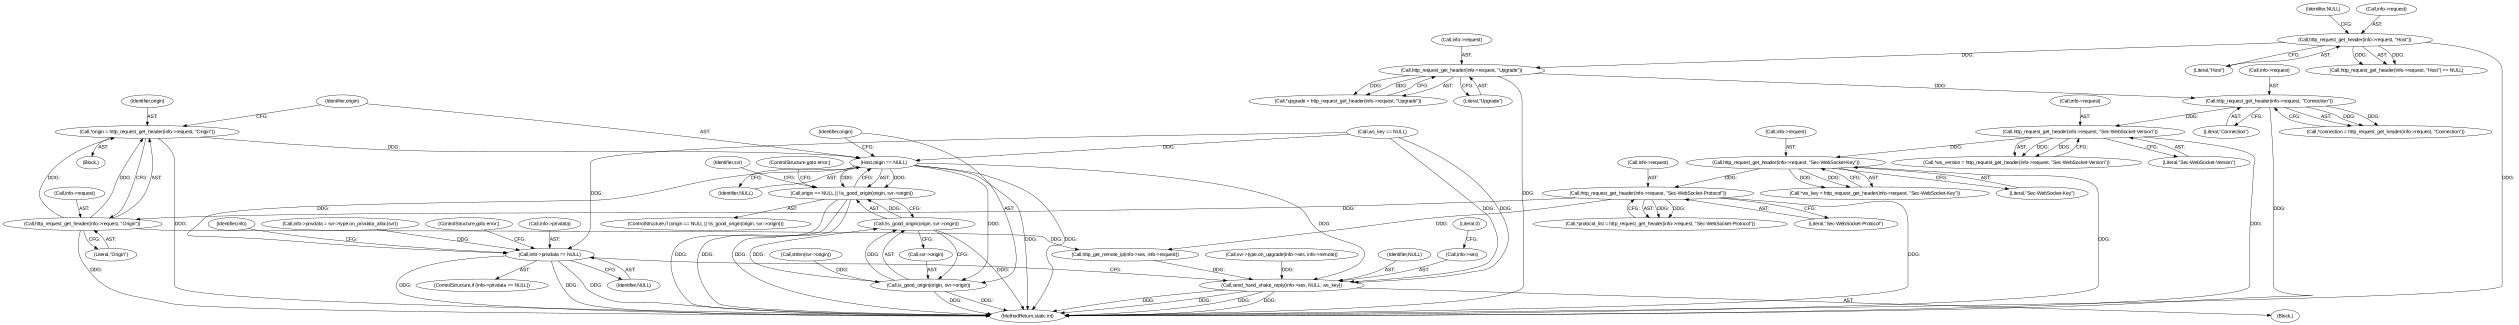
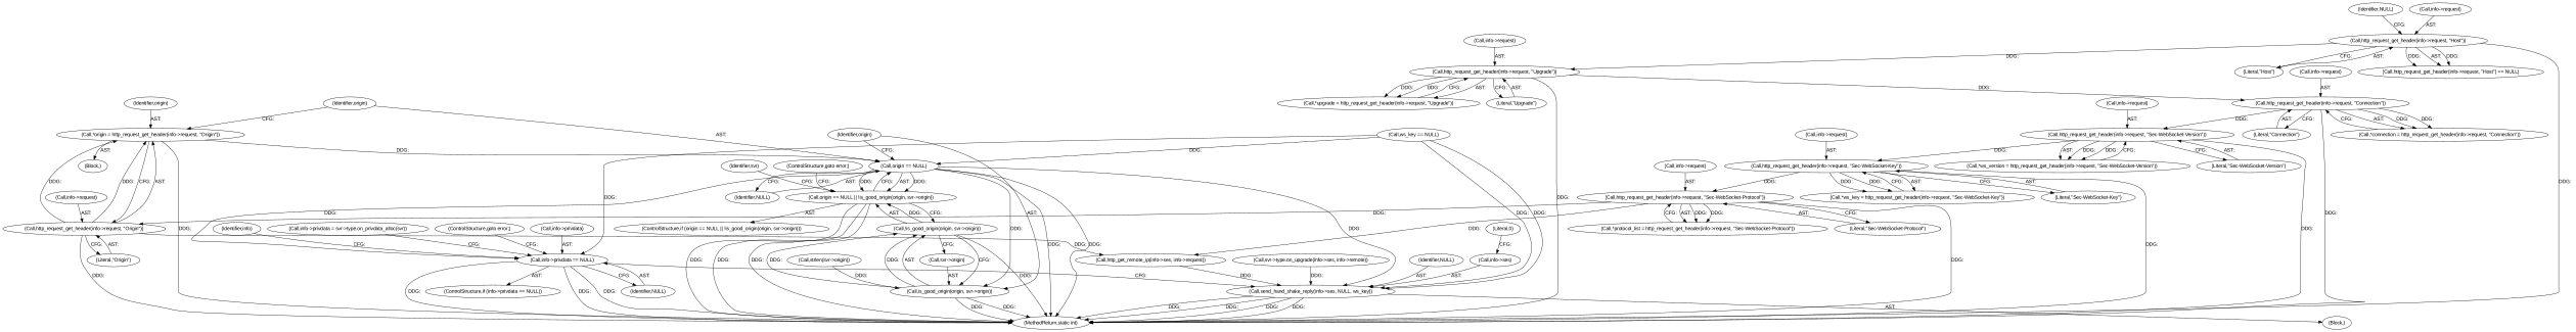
  digraph {
    fontname="Liberation Sans"
    node [fontname="Liberation Sans"]
    edge [fontname="Liberation Sans"]
    n1 [label="(Call,*origin = http_request_get_header(info->request, \"Origin\"))"]
    n2 [label="(Call,http_request_get_header(info->request, \"Origin\"))"]
-   n3 [label="(Host,origin == NULL)"]
+   n3 [label="(Call,origin == NULL)"]
    n4 [label="(MethodReturn,static int)"]
    n5 [label="(Block,)"]
    n6 [label="(Call,http_get_remote_ip(info->ses, info->request))"]
    n7 [label="(Literal,\"Origin\")"]
    n8 [label="(Call,origin == NULL || !is_good_origin(origin, svr->origin))"]
    n9 [label="(Call,is_good_origin(origin, svr->origin))"]
    n10 [label="(Call,info->privdata == NULL)"]
    n11 [label="(Call,send_hand_shake_reply(info->ses, NULL, ws_key))"]
    n12 [label="(Identifier,NULL)"]
    n13 [label="(Call,http_request_get_header(info->request, \"Sec-WebSocket-Protocol\"))"]
    n14 [label="(Call,*protocol_list = http_request_get_header(info->request, \"Sec-WebSocket-Protocol\"))"]
    n15 [label="(Literal,\"Sec-WebSocket-Protocol\")"]
    n16 [label="(Call,http_request_get_header(info->request, \"Sec-WebSocket-Key\"))"]
    n17 [label="(Call,*ws_key = http_request_get_header(info->request, \"Sec-WebSocket-Key\"))"]
    n18 [label="(Literal,\"Sec-WebSocket-Key\")"]
    n19 [label="(Call,http_request_get_header(info->request, \"Sec-WebSocket-Version\"))"]
    n20 [label="(Literal,\"Sec-WebSocket-Version\")"]
    n21 [label="(Call,*ws_version = http_request_get_header(info->request, \"Sec-WebSocket-Version\"))"]
    n22 [label="(Call,http_request_get_header(info->request, \"Connection\"))"]
    n23 [label="(Call,*connection = http_request_get_header(info->request, \"Connection\"))"]
    n24 [label="(Literal,\"Connection\")"]
    n25 [label="(Call,http_request_get_header(info->request, \"Upgrade\"))"]
    n26 [label="(Literal,\"Upgrade\")"]
    n27 [label="(Call,*upgrade = http_request_get_header(info->request, \"Upgrade\"))"]
    n28 [label="(Call,http_request_get_header(info->request, \"Host\"))"]
    n29 [label="(Literal,\"Host\")"]
    n30 [label="(Call,http_request_get_header(info->request, \"Host\") == NULL)"]
    n31 [label="(Call,!is_good_origin(origin, svr->origin))"]
    n32 [label="(ControlStructure,if (origin == NULL || !is_good_origin(origin, svr->origin)))"]
    n33 [label="(Identifier,NULL)"]
    n34 [label="(ControlStructure,if (info->privdata == NULL))"]
    n35 [label="(Block,)"]
    n36 [label="(Call,svr->origin)"]
    n37 [label="(ControlStructure,goto error;)"]
    n38 [label="(Identifier,info)"]
    n39 [label="(Call,svr->type.on_upgrade(info->ses, info->remote))"]
    n40 [label="(Call,info->request)"]
    n41 [label="(Call,strlen(svr->origin))"]
    n42 [label="(ControlStructure,goto error;)"]
    n43 [label="(Identifier,NULL)"]
    n44 [label="(Call,info->privdata)"]
    n45 [label="(Literal,0)"]
    n46 [label="(Call,info->ses)"]
    n47 [label="(Call,info->request)"]
    n48 [label="(Call,ws_key == NULL)"]
    n49 [label="(Identifier,origin)"]
    n50 [label="(Identifier,NULL)"]
    n51 [label="(Identifier,origin)"]
    n52 [label="(Call,info->request)"]
    n53 [label="(Call,info->privdata = svr->type.on_privdata_alloc(svr))"]
    n54 [label="(Call,info->request)"]
    n55 [label="(Call,info->request)"]
    n56 [label="(Call,info->request)"]
    n57 [label="(Identifier,origin)"]
    n58 [label="(Identifier,svr)"]
    n59 [label="(Call,info->request)"]
    n1 -> n2 [label="CFG: "]
    n1 -> n3 [label="DDG: "]
    n1 -> n4 [label="DDG: "]
    n1 -> n5 [label="AST: "]
    n2 -> n1 [label="AST: "]
    n2 -> n1 [label="DDG: "]
    n2 -> n1 [label="DDG: "]
    n2 -> n4 [label="DDG: "]
    n2 -> n6 [label="DDG: "]
    n2 -> n7 [label="CFG: "]
    n3 -> n4 [label="DDG: "]
    n3 -> n4 [label="DDG: "]
    n3 -> n8 [label="AST: "]
    n3 -> n8 [label="DDG: "]
    n3 -> n8 [label="DDG: "]
    n3 -> n9 [label="DDG: "]
    n3 -> n10 [label="DDG: "]
    n3 -> n11 [label="DDG: "]
    n3 -> n12 [label="CFG: "]
    n6 -> n11 [label="DDG: "]
    n7 -> n2 [label="AST: "]
    n8 -> n3 [label="CFG: "]
    n8 -> n4 [label="DDG: "]
    n8 -> n4 [label="DDG: "]
    n8 -> n4 [label="DDG: "]
    n8 -> n31 [label="CFG: "]
    n8 -> n32 [label="AST: "]
    n9 -> n4 [label="DDG: "]
    n9 -> n4 [label="DDG: "]
    n9 -> n31 [label="AST: "]
    n9 -> n31 [label="DDG: "]
    n9 -> n31 [label="DDG: "]
    n10 -> n4 [label="DDG: "]
    n10 -> n4 [label="DDG: "]
    n10 -> n4 [label="DDG: "]
    n10 -> n11 [label="CFG: "]
    n10 -> n33 [label="CFG: "]
    n10 -> n34 [label="AST: "]
    n11 -> n4 [label="DDG: "]
    n11 -> n4 [label="DDG: "]
    n11 -> n4 [label="DDG: "]
    n11 -> n4 [label="DDG: "]
    n11 -> n35 [label="AST: "]
    n12 -> n3 [label="AST: "]
    n13 -> n2 [label="DDG: "]
    n13 -> n4 [label="DDG: "]
    n13 -> n6 [label="DDG: "]
    n13 -> n14 [label="AST: "]
    n13 -> n14 [label="DDG: "]
    n13 -> n14 [label="DDG: "]
    n13 -> n15 [label="CFG: "]
    n14 -> n13 [label="CFG: "]
    n15 -> n13 [label="AST: "]
    n16 -> n4 [label="DDG: "]
    n16 -> n13 [label="DDG: "]
    n16 -> n17 [label="AST: "]
    n16 -> n17 [label="DDG: "]
    n16 -> n17 [label="DDG: "]
    n16 -> n18 [label="CFG: "]
    n17 -> n16 [label="CFG: "]
    n18 -> n16 [label="AST: "]
    n19 -> n4 [label="DDG: "]
    n19 -> n16 [label="DDG: "]
    n19 -> n20 [label="CFG: "]
    n19 -> n21 [label="AST: "]
    n19 -> n21 [label="DDG: "]
    n19 -> n21 [label="DDG: "]
    n20 -> n19 [label="AST: "]
    n21 -> n19 [label="CFG: "]
    n22 -> n4 [label="DDG: "]
    n22 -> n19 [label="DDG: "]
    n22 -> n23 [label="AST: "]
    n22 -> n23 [label="DDG: "]
    n22 -> n23 [label="DDG: "]
    n22 -> n24 [label="CFG: "]
    n23 -> n22 [label="CFG: "]
    n24 -> n22 [label="AST: "]
    n25 -> n4 [label="DDG: "]
    n25 -> n22 [label="DDG: "]
    n25 -> n26 [label="CFG: "]
    n25 -> n27 [label="AST: "]
    n25 -> n27 [label="DDG: "]
    n25 -> n27 [label="DDG: "]
    n26 -> n25 [label="AST: "]
    n27 -> n25 [label="CFG: "]
    n28 -> n4 [label="DDG: "]
    n28 -> n25 [label="DDG: "]
    n28 -> n29 [label="CFG: "]
    n28 -> n30 [label="AST: "]
    n28 -> n30 [label="DDG: "]
    n28 -> n30 [label="DDG: "]
    n29 -> n28 [label="AST: "]
    n31 -> n4 [label="DDG: "]
    n31 -> n8 [label="AST: "]
    n31 -> n8 [label="DDG: "]
    n31 -> n9 [label="CFG: "]
    n31 -> n36 [label="CFG: "]
    n33 -> n10 [label="AST: "]
    n36 -> n9 [label="AST: "]
    n37 -> n8 [label="CFG: "]
    n38 -> n10 [label="CFG: "]
    n39 -> n11 [label="DDG: "]
    n40 -> n25 [label="AST: "]
    n41 -> n9 [label="DDG: "]
    n42 -> n10 [label="CFG: "]
    n43 -> n28 [label="CFG: "]
    n44 -> n10 [label="AST: "]
    n45 -> n46 [label="CFG: "]
    n46 -> n11 [label="AST: "]
    n47 -> n2 [label="AST: "]
    n48 -> n3 [label="DDG: "]
    n48 -> n10 [label="DDG: "]
    n48 -> n11 [label="DDG: "]
    n48 -> n11 [label="DDG: "]
    n49 -> n3 [label="CFG: "]
    n49 -> n9 [label="AST: "]
    n50 -> n11 [label="AST: "]
    n51 -> n1 [label="AST: "]
    n52 -> n16 [label="AST: "]
-   n53 -> n10 [label="DDG: "]
+   n53 -> n10 [label="CFG: "]
    n54 -> n13 [label="AST: "]
    n55 -> n22 [label="AST: "]
    n56 -> n28 [label="AST: "]
    n57 -> n1 [label="CFG: "]
    n57 -> n3 [label="AST: "]
    n58 -> n8 [label="CFG: "]
    n59 -> n19 [label="AST: "]
  }
